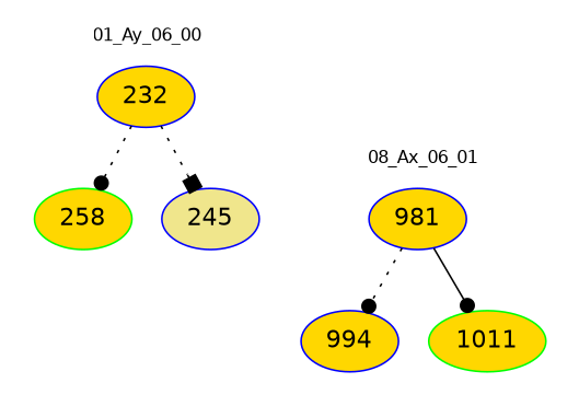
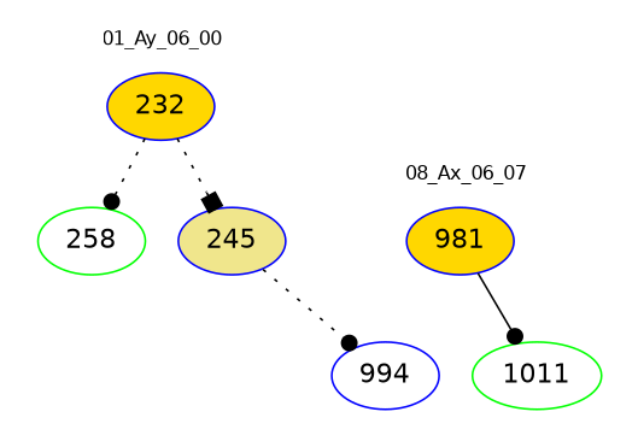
  digraph {
    fontname="DejaVu Sans"
    node [color=blue fillcolor=white fontname="DejaVu Sans" style=filled]
    edge [arrowhead=dot color=black fontname="DejaVu Sans" style=dotted]
    n1 [fillcolor=gold label=232]
-   n2 [color=green fillcolor=gold label=258]
+   n2 [color=green label=258]
    n3 [fillcolor=khaki label=245]
    n4 [fillcolor=gold label=981]
-   n5 [fillcolor=gold label=994]
-   n6 [color=green fillcolor=gold label=1011]
+   n5 [label=994]
+   n6 [color=green label=1011]
    subgraph cluster_1 {
      color=white
      fontsize=10
      label="01_Ay_06_00"
      n1
      n2
      n3
    }
    subgraph cluster_2 {
      color=white
      fontsize=10
-     label="08_Ax_06_01"
+     label="08_Ax_06_07"
      n4
      n5
      n6
    }
    n1 -> n2
    n1 -> n3 [arrowhead=box]
-   n4 -> n5
+   n3 -> n5
    n4 -> n6 [style=solid]
  }
